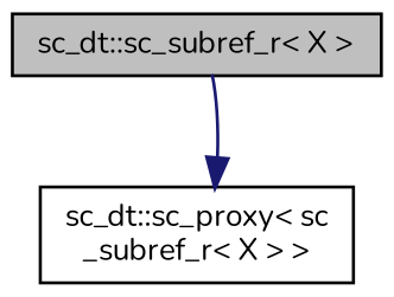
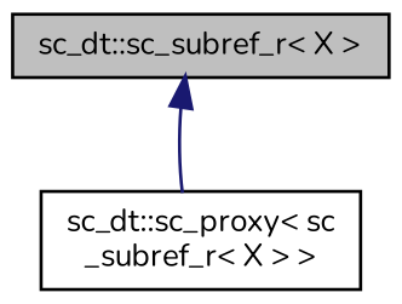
  digraph {
    fontname=Nunito
    node [color=black fontname=Nunito fontsize=10 shape=record style=filled]
    n1 [fillcolor=grey75 fontcolor=black height=0.2 label="sc_dt::sc_subref_r\< X \>" width=0.4]
    n2 [fillcolor=white height=0.2 label="sc_dt::sc_proxy\< sc\l_subref_r\< X \> \>" width=0.4]
-   n2 -> n1 [color=midnightblue dir=back fontname=Nunito fontsize=10 labelfontname=FreeSans labelfontsize=10 style=solid]
+   n1 -> n2 [color=midnightblue dir=back fontname=Nunito fontsize=10 labelfontname=FreeSans labelfontsize=10 style=solid]
  }
